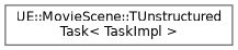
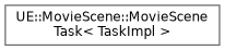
  digraph {
    rankdir=LR
-   n1 [color=grey40 fillcolor=white fontname=Helvetica fontsize=10 height=0.2 label="UE::MovieScene::TUnstructured\lTask\< TaskImpl \>" shape=box style=filled width=0.4]
+   n1 [color=grey40 fillcolor=white fontname=Helvetica fontsize=10 height=0.2 label="UE::MovieScene::MovieScene\lTask\< TaskImpl \>" shape=box style=filled width=0.4]
  }
